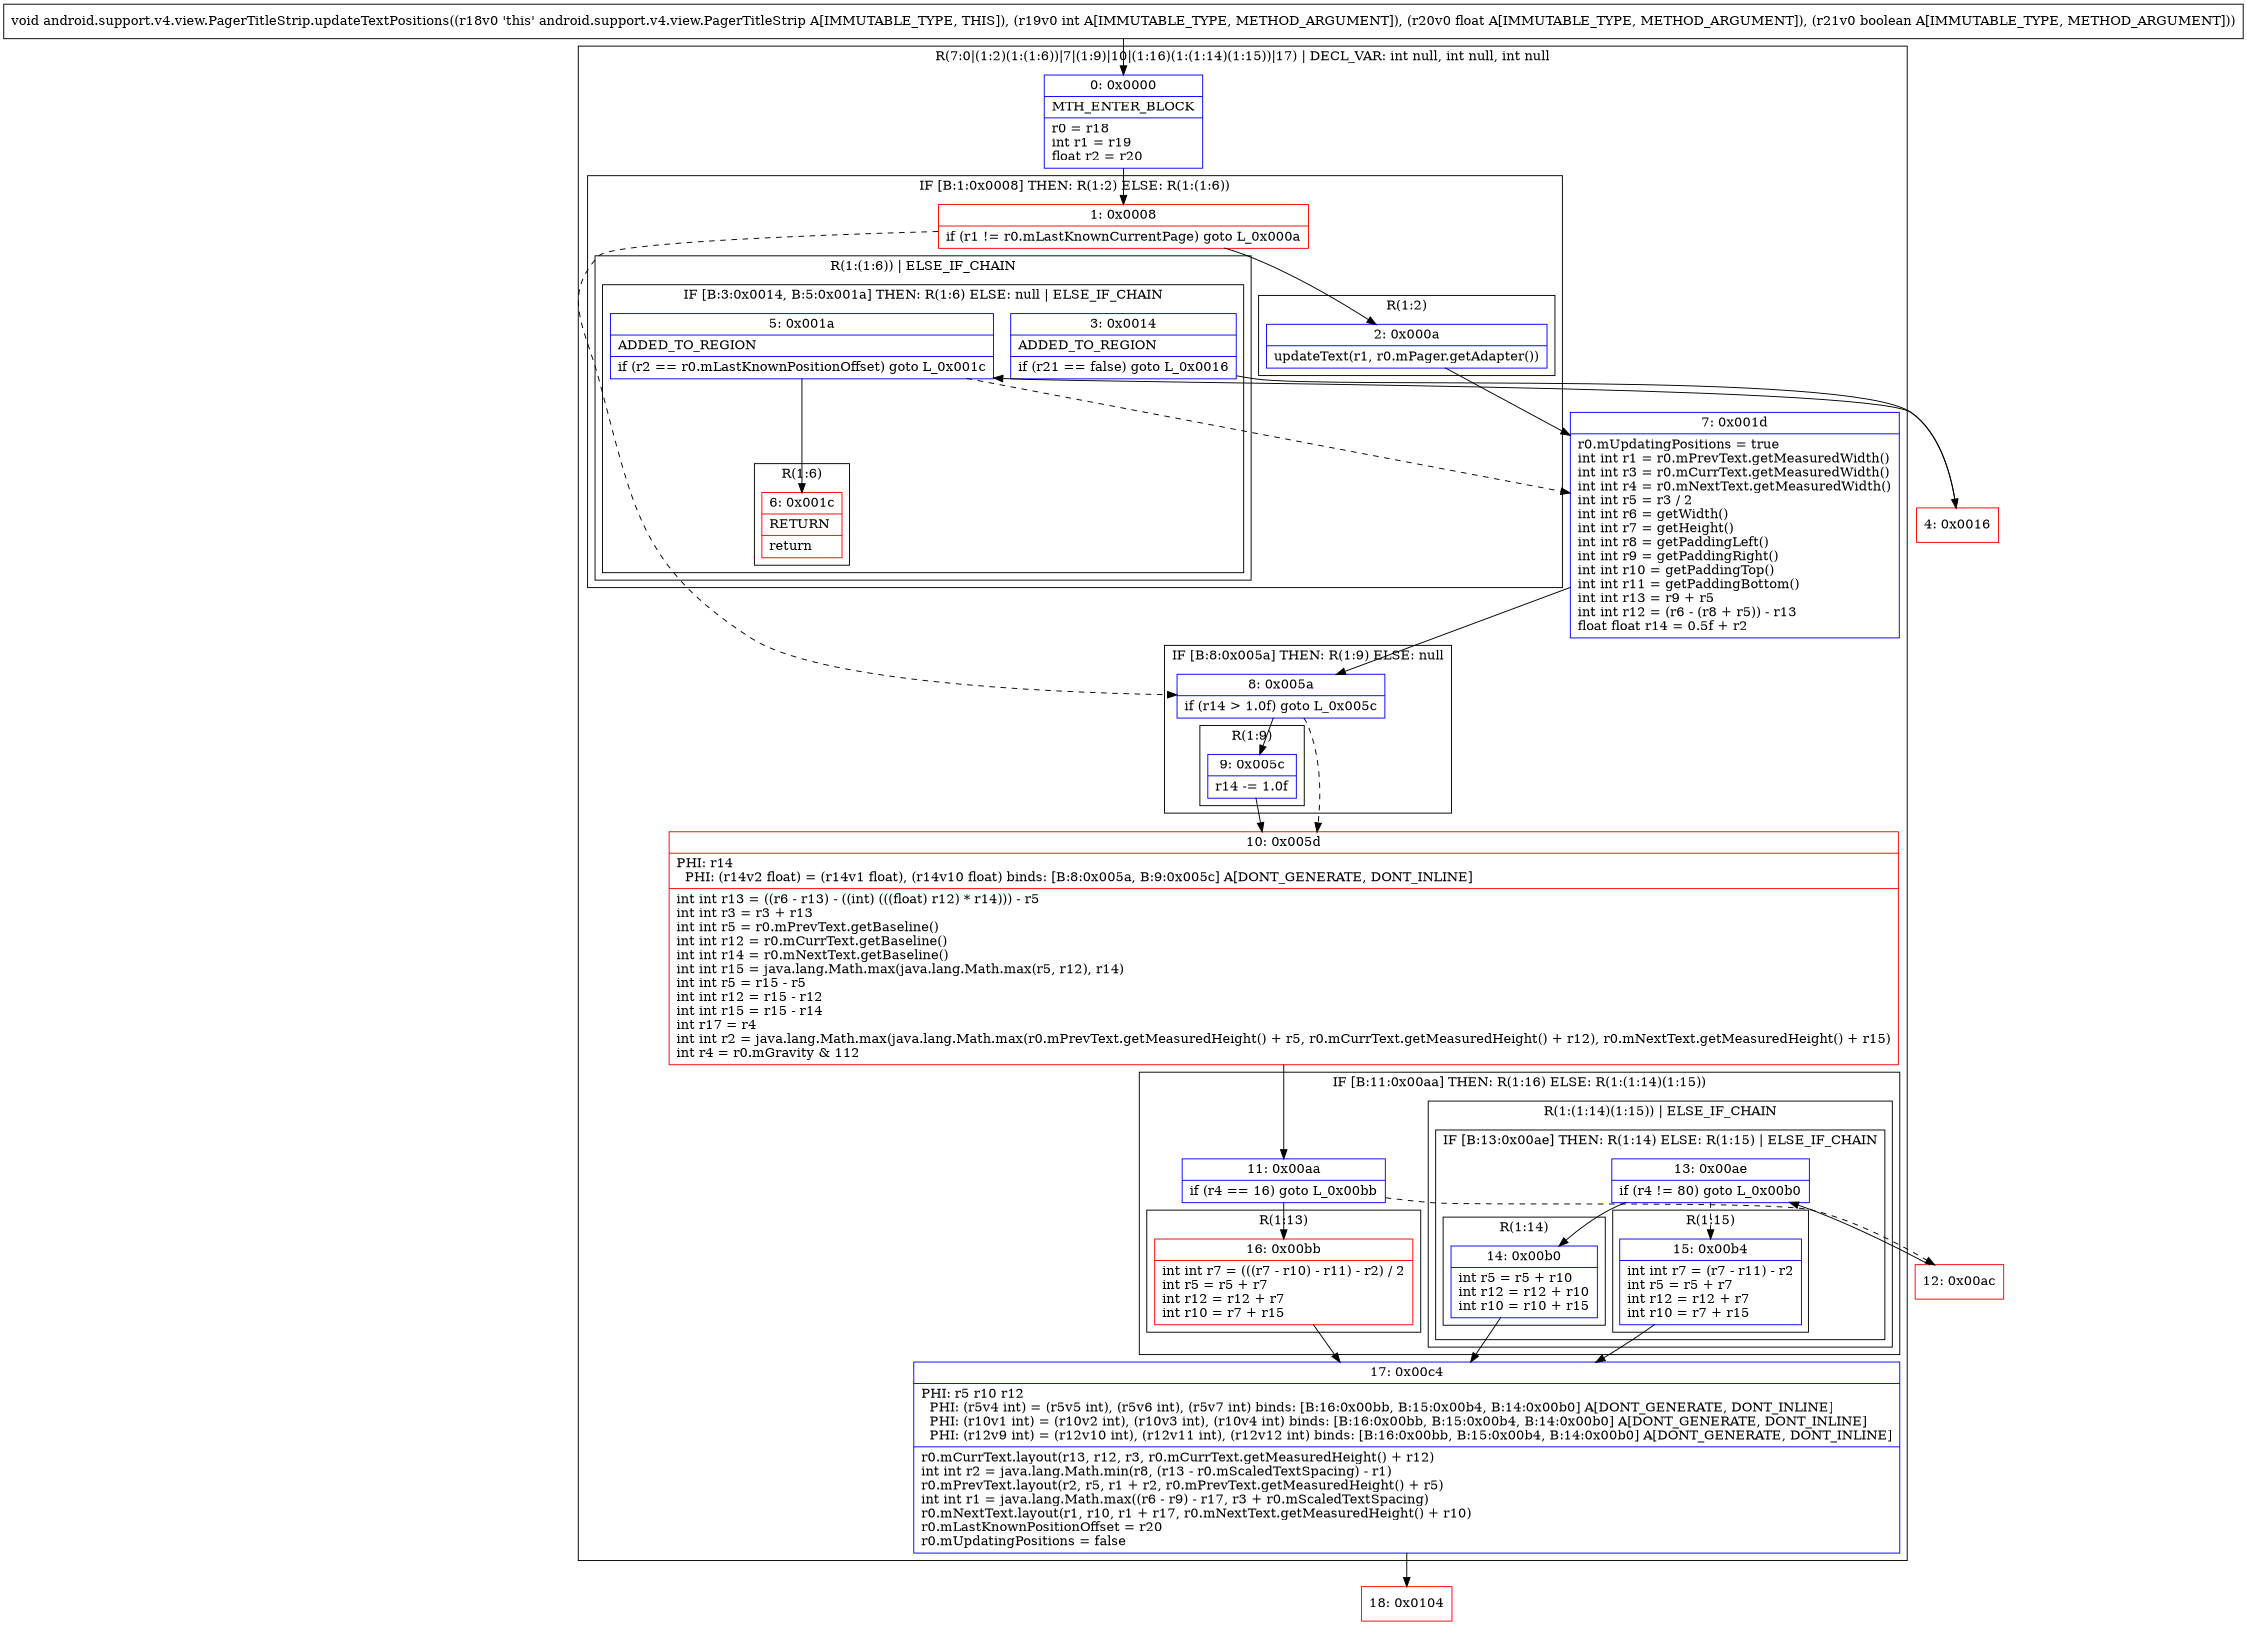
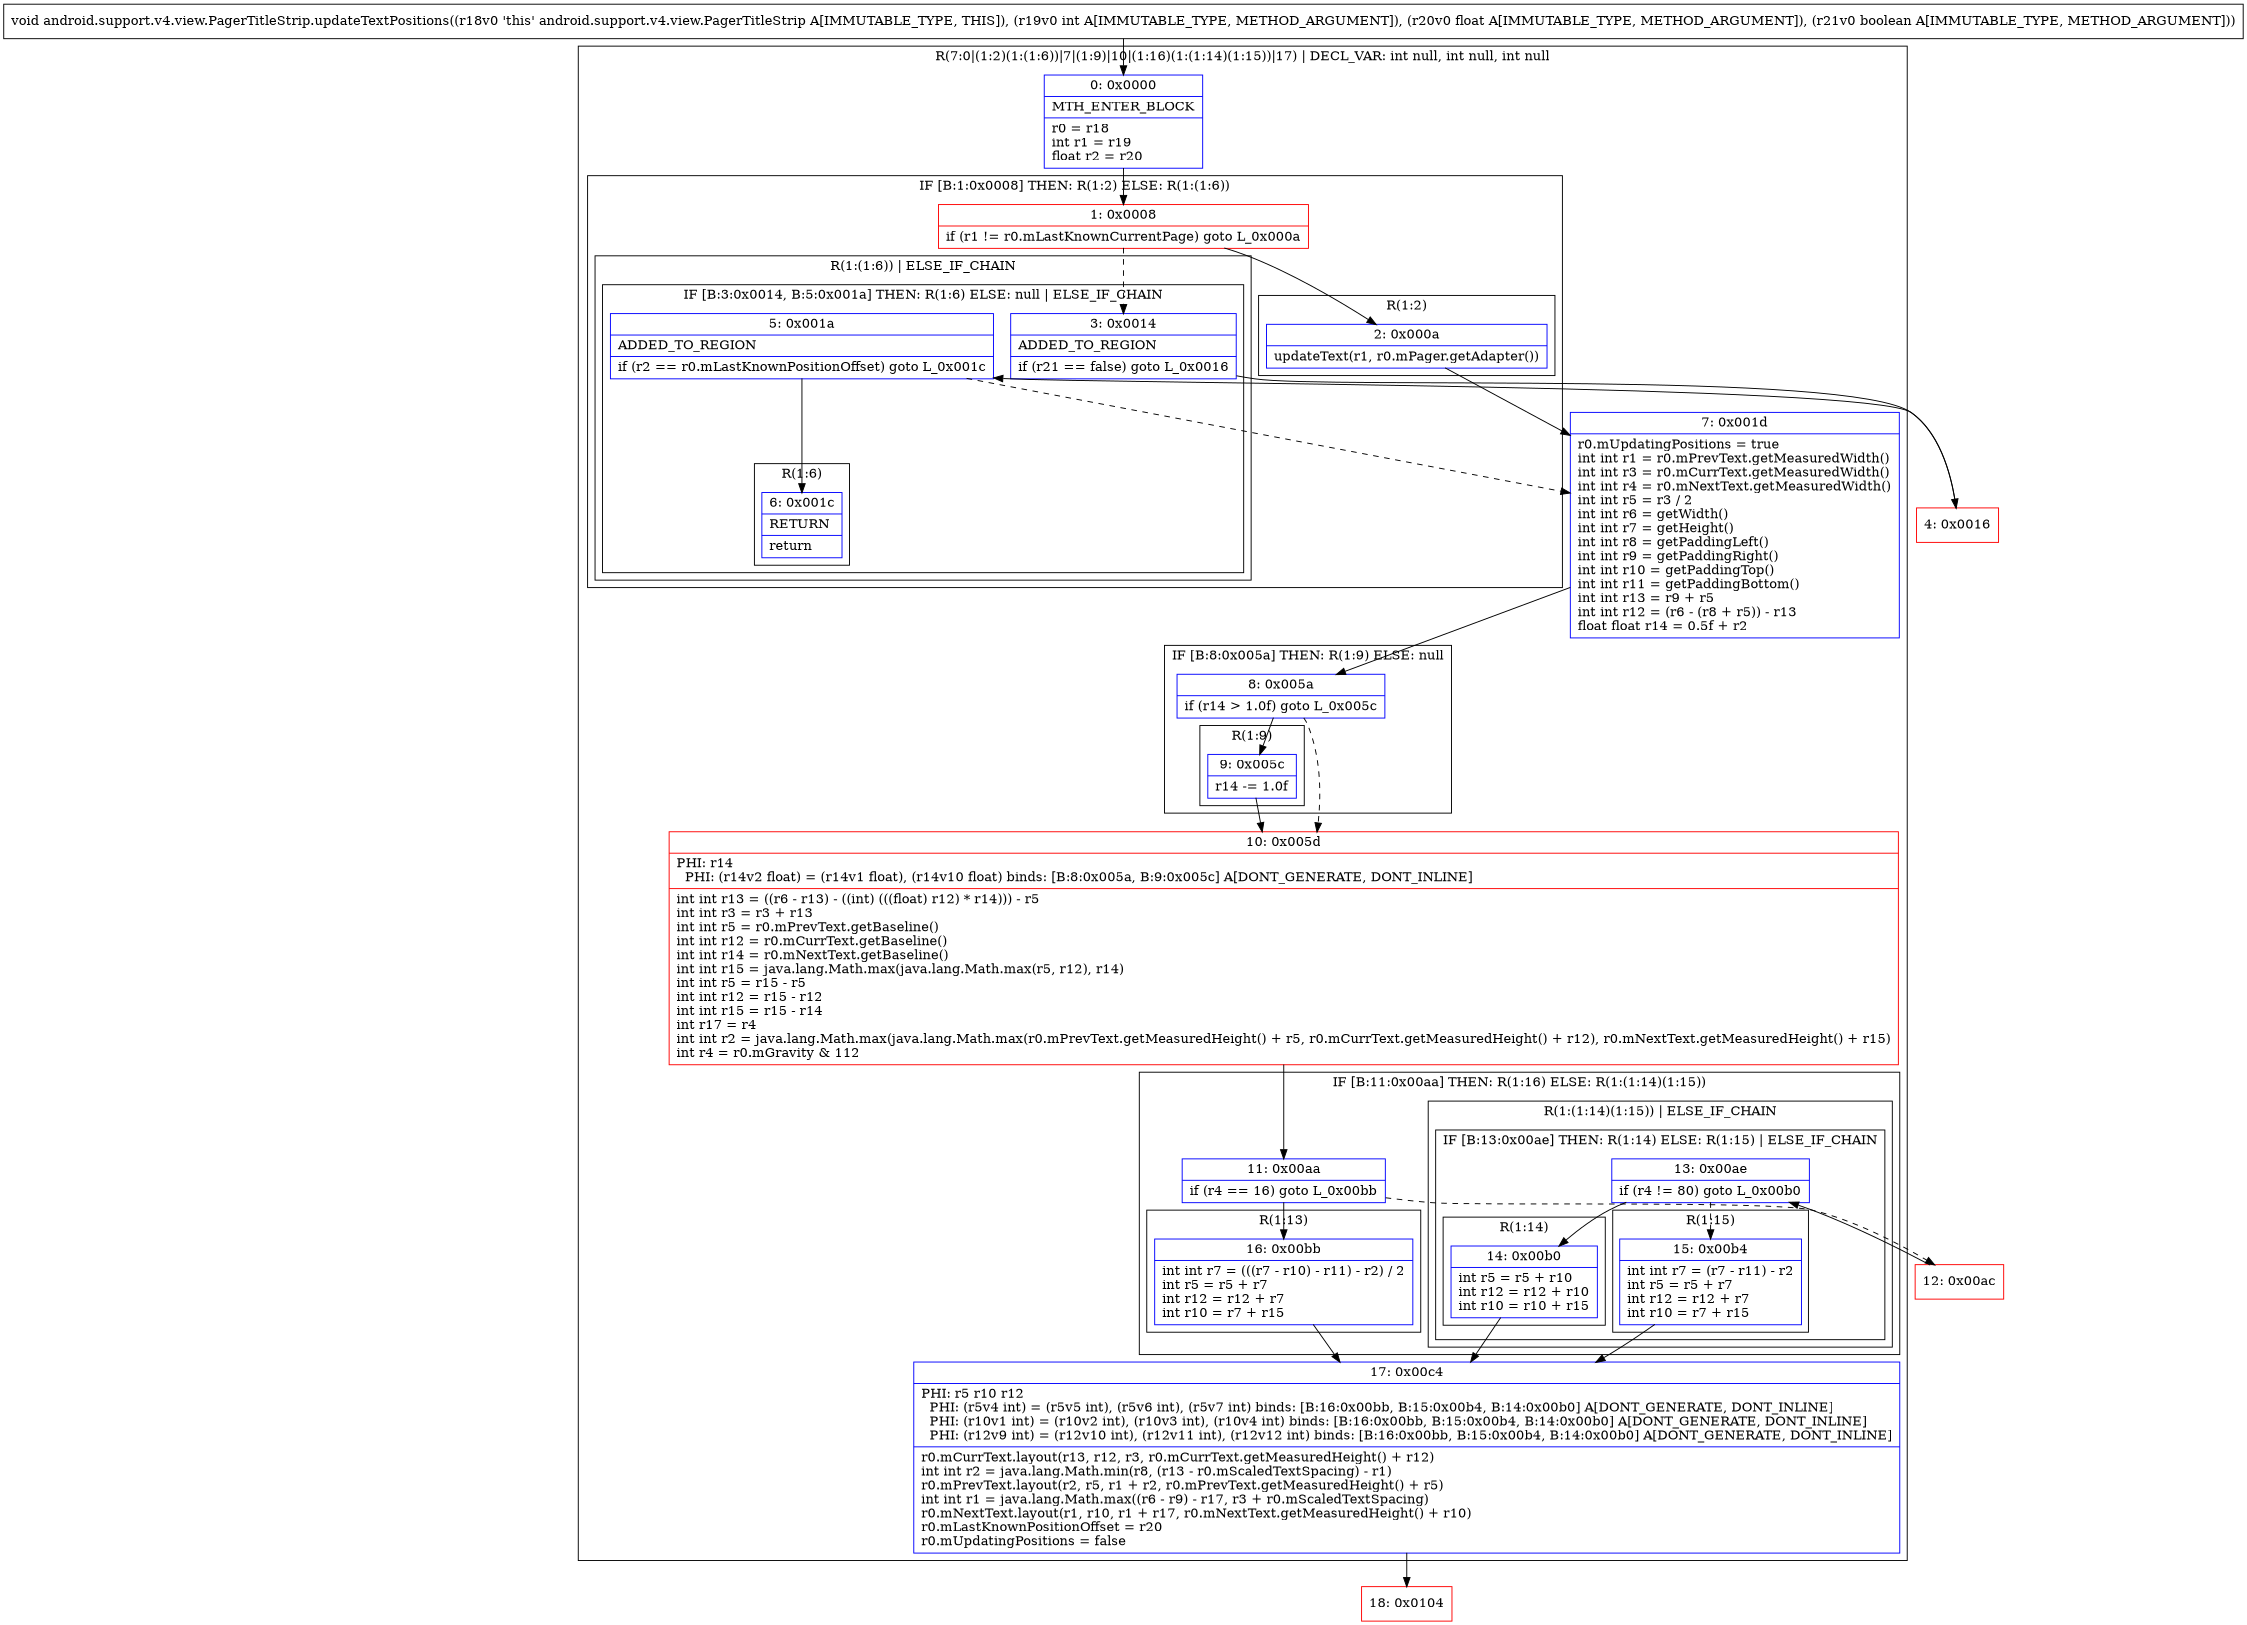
  digraph {
    node [color=blue shape=record]
    n1 [label="{2\:\ 0x000a|updateText(r1, r0.mPager.getAdapter())\l}"]
-   n2 [color=red label="{6\:\ 0x001c|RETURN\l|return\l}"]
+   n2 [label="{6\:\ 0x001c|RETURN\l|return\l}"]
    n3 [label="{3\:\ 0x0014|ADDED_TO_REGION\l|if (r21 == false) goto L_0x0016\l}"]
    n4 [label="{5\:\ 0x001a|ADDED_TO_REGION\l|if (r2 == r0.mLastKnownPositionOffset) goto L_0x001c\l}"]
    n5 [color=red label="{1\:\ 0x0008|if (r1 != r0.mLastKnownCurrentPage) goto L_0x000a\l}"]
    n6 [label="{9\:\ 0x005c|r14 \-= 1.0f\l}"]
    n7 [label="{8\:\ 0x005a|if (r14 \> 1.0f) goto L_0x005c\l}"]
-   n8 [color=red label="{16\:\ 0x00bb|int int r7 = (((r7 \- r10) \- r11) \- r2) \/ 2\lint r5 = r5 + r7\lint r12 = r12 + r7\lint r10 = r7 + r15\l}"]
+   n8 [label="{16\:\ 0x00bb|int int r7 = (((r7 \- r10) \- r11) \- r2) \/ 2\lint r5 = r5 + r7\lint r12 = r12 + r7\lint r10 = r7 + r15\l}"]
    n9 [label="{14\:\ 0x00b0|int r5 = r5 + r10\lint r12 = r12 + r10\lint r10 = r10 + r15\l}"]
    n10 [label="{15\:\ 0x00b4|int int r7 = (r7 \- r11) \- r2\lint r5 = r5 + r7\lint r12 = r12 + r7\lint r10 = r7 + r15\l}"]
    n11 [label="{13\:\ 0x00ae|if (r4 != 80) goto L_0x00b0\l}"]
    n12 [label="{11\:\ 0x00aa|if (r4 == 16) goto L_0x00bb\l}"]
    n13 [label="{0\:\ 0x0000|MTH_ENTER_BLOCK\l|r0 = r18\lint r1 = r19\lfloat r2 = r20\l}"]
    n14 [label="{7\:\ 0x001d|r0.mUpdatingPositions = true\lint int r1 = r0.mPrevText.getMeasuredWidth()\lint int r3 = r0.mCurrText.getMeasuredWidth()\lint int r4 = r0.mNextText.getMeasuredWidth()\lint int r5 = r3 \/ 2\lint int r6 = getWidth()\lint int r7 = getHeight()\lint int r8 = getPaddingLeft()\lint int r9 = getPaddingRight()\lint int r10 = getPaddingTop()\lint int r11 = getPaddingBottom()\lint int r13 = r9 + r5\lint int r12 = (r6 \- (r8 + r5)) \- r13\lfloat float r14 = 0.5f + r2\l}"]
    n15 [color=red label="{10\:\ 0x005d|PHI: r14 \l  PHI: (r14v2 float) = (r14v1 float), (r14v10 float) binds: [B:8:0x005a, B:9:0x005c] A[DONT_GENERATE, DONT_INLINE]\l|int int r13 = ((r6 \- r13) \- ((int) (((float) r12) * r14))) \- r5\lint int r3 = r3 + r13\lint int r5 = r0.mPrevText.getBaseline()\lint int r12 = r0.mCurrText.getBaseline()\lint int r14 = r0.mNextText.getBaseline()\lint int r15 = java.lang.Math.max(java.lang.Math.max(r5, r12), r14)\lint int r5 = r15 \- r5\lint int r12 = r15 \- r12\lint int r15 = r15 \- r14\lint r17 = r4\lint int r2 = java.lang.Math.max(java.lang.Math.max(r0.mPrevText.getMeasuredHeight() + r5, r0.mCurrText.getMeasuredHeight() + r12), r0.mNextText.getMeasuredHeight() + r15)\lint r4 = r0.mGravity & 112\l}"]
    n16 [label="{17\:\ 0x00c4|PHI: r5 r10 r12 \l  PHI: (r5v4 int) = (r5v5 int), (r5v6 int), (r5v7 int) binds: [B:16:0x00bb, B:15:0x00b4, B:14:0x00b0] A[DONT_GENERATE, DONT_INLINE]\l  PHI: (r10v1 int) = (r10v2 int), (r10v3 int), (r10v4 int) binds: [B:16:0x00bb, B:15:0x00b4, B:14:0x00b0] A[DONT_GENERATE, DONT_INLINE]\l  PHI: (r12v9 int) = (r12v10 int), (r12v11 int), (r12v12 int) binds: [B:16:0x00bb, B:15:0x00b4, B:14:0x00b0] A[DONT_GENERATE, DONT_INLINE]\l|r0.mCurrText.layout(r13, r12, r3, r0.mCurrText.getMeasuredHeight() + r12)\lint int r2 = java.lang.Math.min(r8, (r13 \- r0.mScaledTextSpacing) \- r1)\lr0.mPrevText.layout(r2, r5, r1 + r2, r0.mPrevText.getMeasuredHeight() + r5)\lint int r1 = java.lang.Math.max((r6 \- r9) \- r17, r3 + r0.mScaledTextSpacing)\lr0.mNextText.layout(r1, r10, r1 + r17, r0.mNextText.getMeasuredHeight() + r10)\lr0.mLastKnownPositionOffset = r20\lr0.mUpdatingPositions = false\l}"]
    n17 [color=red label="{4\:\ 0x0016}"]
    n18 [color=red label="{12\:\ 0x00ac}"]
    n19 [color=red label="{18\:\ 0x0104}"]
    n20 [label="{void android.support.v4.view.PagerTitleStrip.updateTextPositions((r18v0 'this' android.support.v4.view.PagerTitleStrip A[IMMUTABLE_TYPE, THIS]), (r19v0 int A[IMMUTABLE_TYPE, METHOD_ARGUMENT]), (r20v0 float A[IMMUTABLE_TYPE, METHOD_ARGUMENT]), (r21v0 boolean A[IMMUTABLE_TYPE, METHOD_ARGUMENT])) }" color=""]
    subgraph cluster_1 {
      label="R(7:0|(1:2)(1:(1:6))|7|(1:9)|10|(1:16)(1:(1:14)(1:15))|17) | DECL_VAR: int null, int null, int null\l"
      n13
      n14
      n15
      n16
      subgraph cluster_2 {
        label="IF [B:1:0x0008] THEN: R(1:2) ELSE: R(1:(1:6))"
        n5
        subgraph cluster_3 {
          label="R(1:2)"
          n1
        }
        subgraph cluster_4 {
          label="R(1:(1:6)) | ELSE_IF_CHAIN\l"
          subgraph cluster_5 {
            label="IF [B:3:0x0014, B:5:0x001a] THEN: R(1:6) ELSE: null | ELSE_IF_CHAIN\l"
            n3
            n4
            subgraph cluster_6 {
              label="R(1:6)"
              n2
            }
          }
        }
      }
      subgraph cluster_7 {
        label="IF [B:8:0x005a] THEN: R(1:9) ELSE: null"
        n7
        subgraph cluster_8 {
          label="R(1:9)"
          n6
        }
      }
      subgraph cluster_9 {
        label="IF [B:11:0x00aa] THEN: R(1:16) ELSE: R(1:(1:14)(1:15))"
        n12
        subgraph cluster_10 {
          label="R(1:13)"
          n8
        }
        subgraph cluster_11 {
          label="R(1:(1:14)(1:15)) | ELSE_IF_CHAIN\l"
          subgraph cluster_12 {
            label="IF [B:13:0x00ae] THEN: R(1:14) ELSE: R(1:15) | ELSE_IF_CHAIN\l"
            n11
            subgraph cluster_13 {
              label="R(1:14)"
              n9
            }
            subgraph cluster_14 {
              label="R(1:15)"
              n10
            }
          }
        }
      }
    }
    n1 -> n14
    n3 -> n17
    n4 -> n2
    n4 -> n14 [style=dashed]
    n5 -> n1
-   n5 -> n7 [style=dashed]
+   n5 -> n3 [style=dashed]
    n6 -> n15
    n7 -> n6
    n7 -> n15 [style=dashed]
    n8 -> n16
    n9 -> n16
    n10 -> n16
    n11 -> n9
    n11 -> n10 [style=dashed]
    n12 -> n8
    n12 -> n18 [style=dashed]
    n13 -> n5
    n14 -> n7
    n15 -> n12
    n16 -> n19
    n17 -> n4
    n18 -> n11
    n20 -> n13
  }
